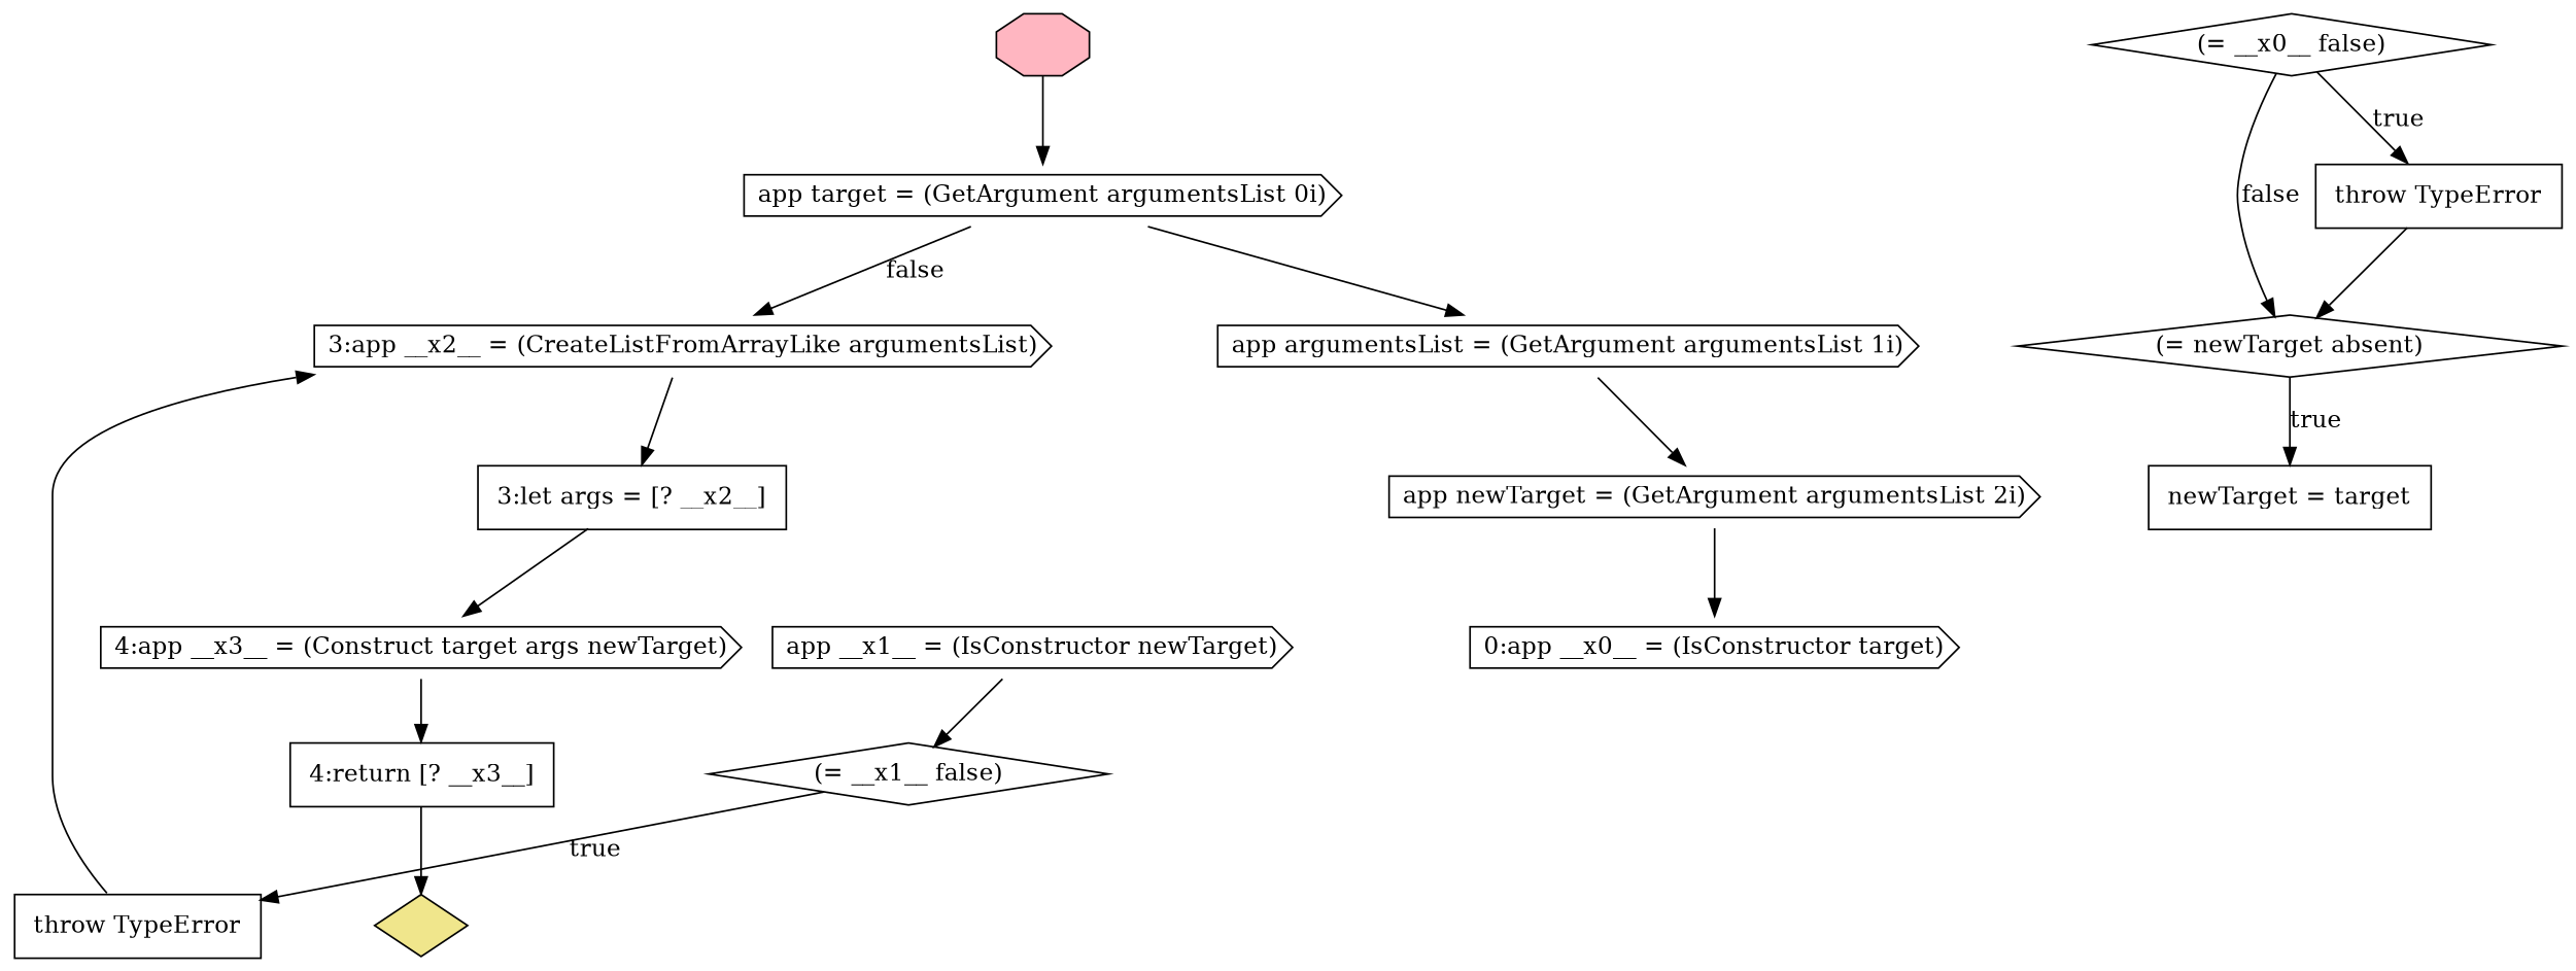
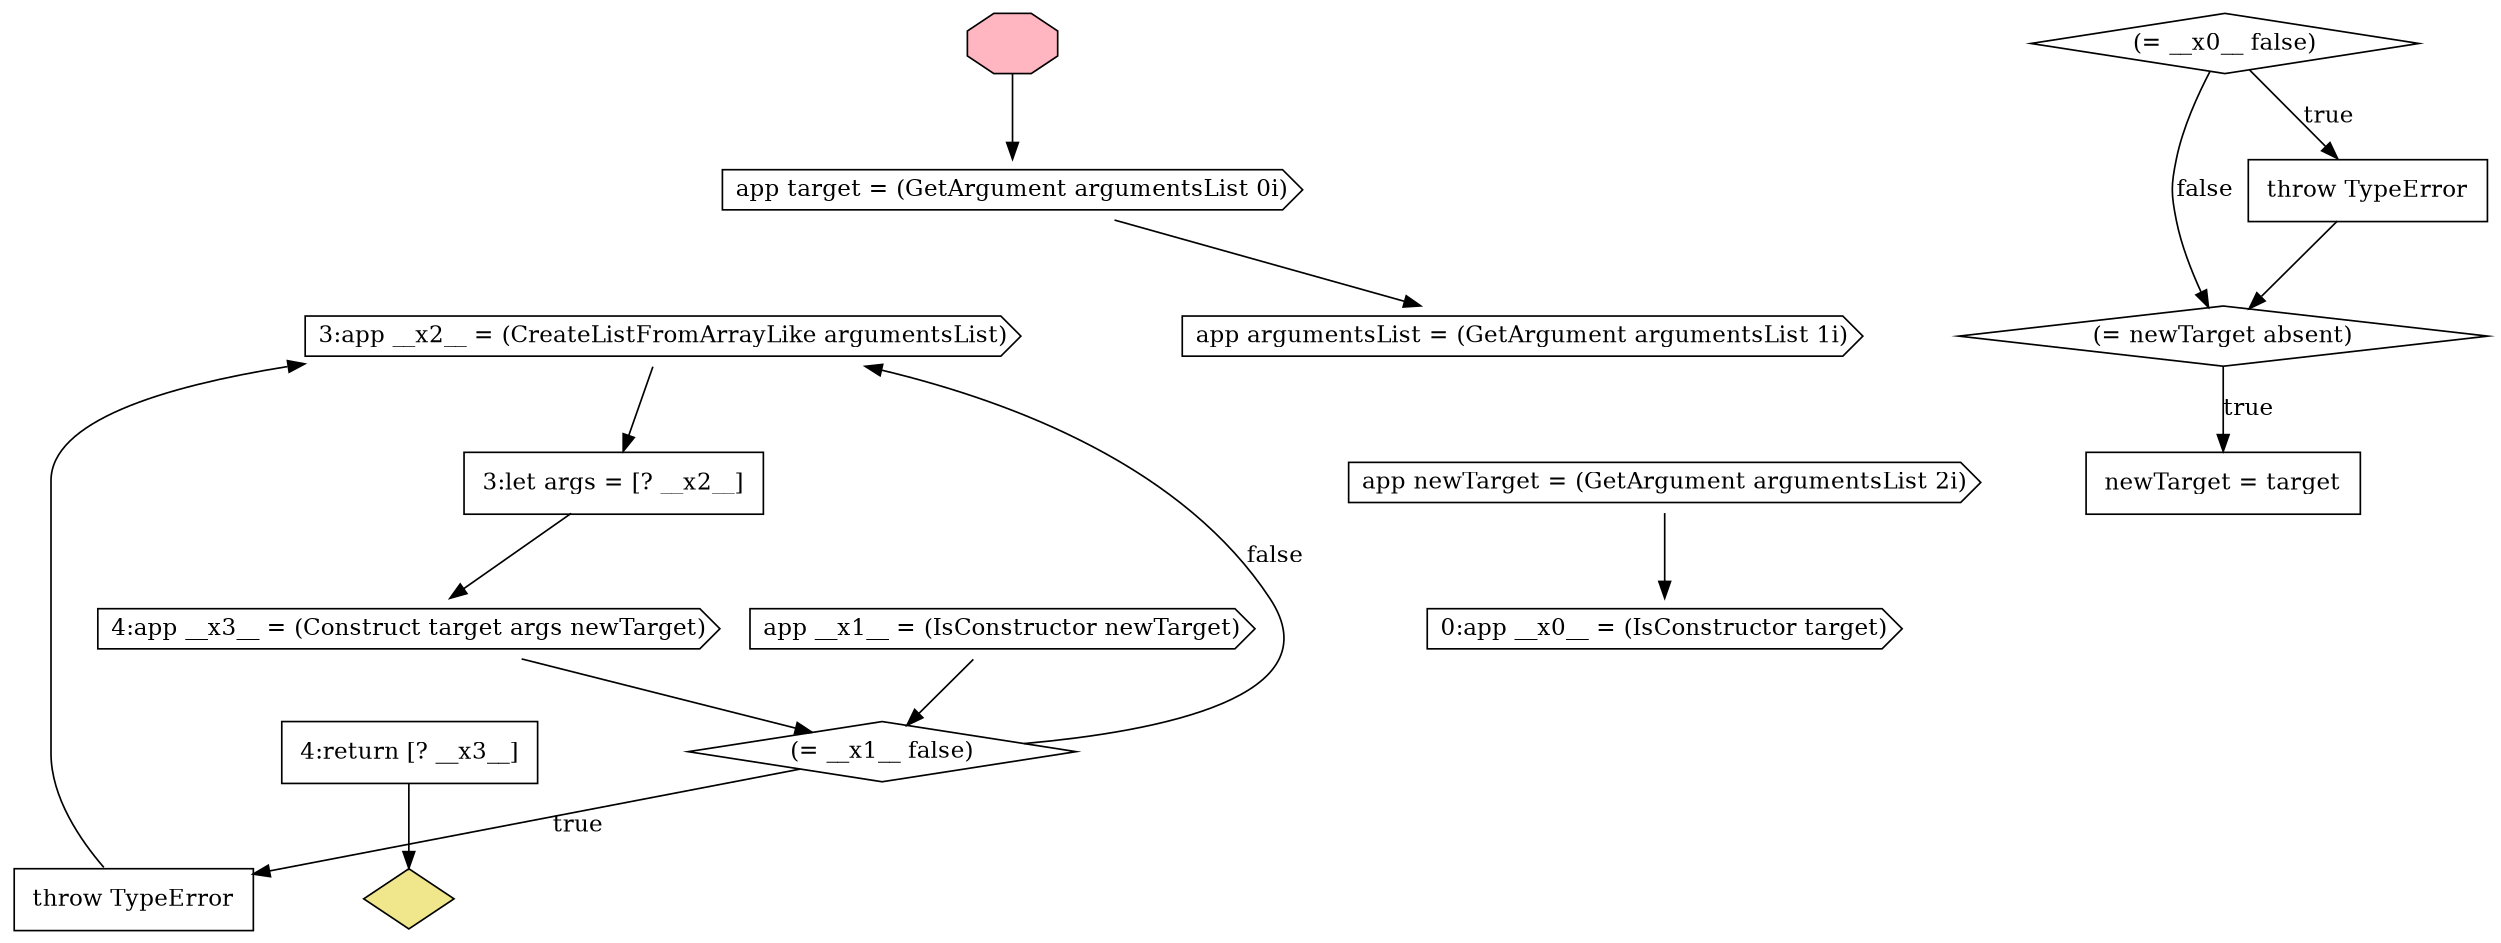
  digraph {
    node [color=black fillcolor=white shape=cds style=filled]
    edge [color=black]
    n1 [label=<<font color="black">3:app __x2__ = (CreateListFromArrayLike argumentsList)</font>>]
    n2 [label=<<font color="black">     <table border="0" cellborder="1" cellspacing="0" cellpadding="10">       <tr><td align="left">3:let args = [? __x2__]</td></tr>     </table>   </font>> margin=0 shape=none]
    n3 [label=<<font color="black">4:app __x3__ = (Construct target args newTarget)</font>>]
    n4 [label=<<font color="black">(= __x1__ false)</font>> shape=diamond]
    n5 [label=<<font color="black">     <table border="0" cellborder="1" cellspacing="0" cellpadding="10">       <tr><td align="left">throw TypeError</td></tr>     </table>   </font>> margin=0 shape=none]
    n6 [label=<<font color="black">app newTarget = (GetArgument argumentsList 2i)</font>>]
    n7 [label=<<font color="black">0:app __x0__ = (IsConstructor target)</font>>]
    n8 [label=<<font color="black">(= newTarget absent)</font>> shape=diamond]
    n9 [label=<<font color="black">     <table border="0" cellborder="1" cellspacing="0" cellpadding="10">       <tr><td align="left">newTarget = target</td></tr>     </table>   </font>> margin=0 shape=none]
    n10 [label=<<font color="black">app __x1__ = (IsConstructor newTarget)</font>>]
    n11 [fillcolor=khaki label=" " shape=diamond]
    n12 [label=<<font color="black">     <table border="0" cellborder="1" cellspacing="0" cellpadding="10">       <tr><td align="left">4:return [? __x3__]</td></tr>     </table>   </font>> margin=0 shape=none]
    n13 [label=<<font color="black">(= __x0__ false)</font>> shape=diamond]
    n14 [label=<<font color="black">     <table border="0" cellborder="1" cellspacing="0" cellpadding="10">       <tr><td align="left">throw TypeError</td></tr>     </table>   </font>> margin=0 shape=none]
    n15 [label=<<font color="black">app target = (GetArgument argumentsList 0i)</font>>]
    n16 [label=<<font color="black">app argumentsList = (GetArgument argumentsList 1i)</font>>]
    n17 [fillcolor=lightpink label=" " shape=octagon]
    n1 -> n2
    n2 -> n3
-   n3 -> n12
-   n15 -> n1 [label=<<font color="black">false</font>>]
+   n3 -> n4
+   n4 -> n1 [label=<<font color="black">false</font>>]
    n4 -> n5 [label=<<font color="black">true</font>>]
    n5 -> n1
    n6 -> n7
    n8 -> n9 [label=<<font color="black">true</font>>]
    n10 -> n4
    n12 -> n11
    n13 -> n8 [label=<<font color="black">false</font>>]
    n13 -> n14 [label=<<font color="black">true</font>>]
    n14 -> n8
    n15 -> n16
-   n16 -> n6
    n17 -> n15
  }
